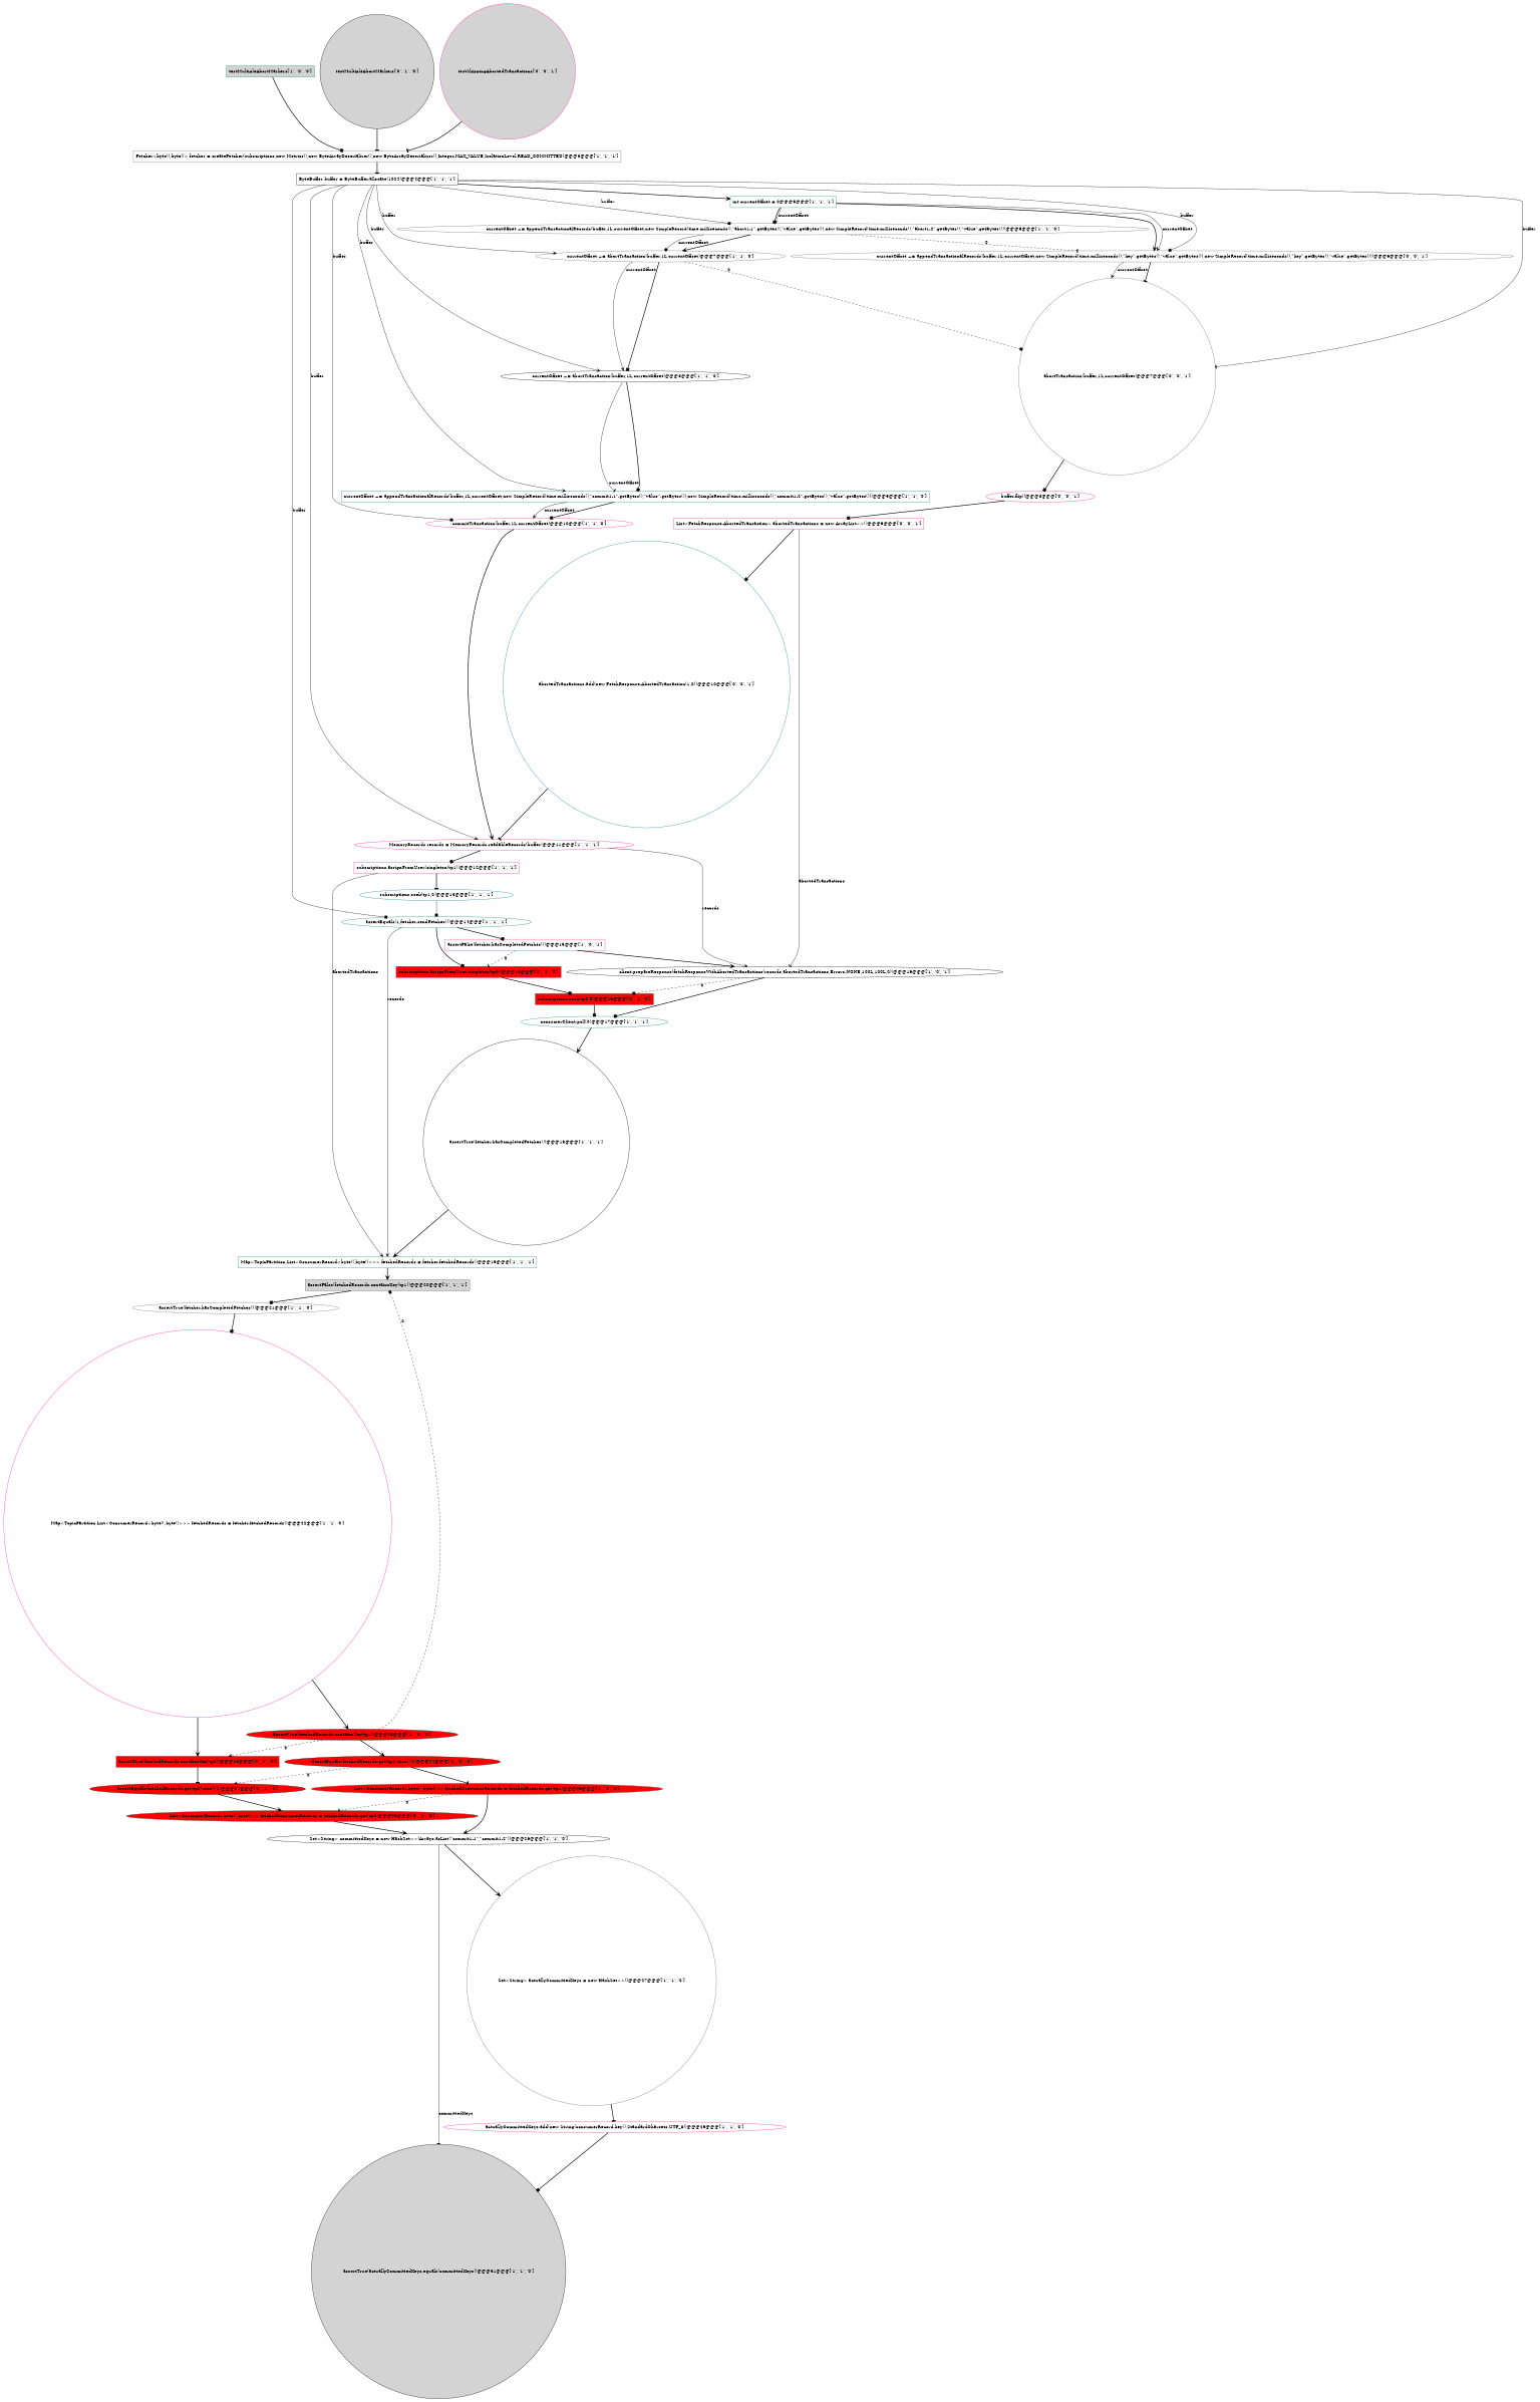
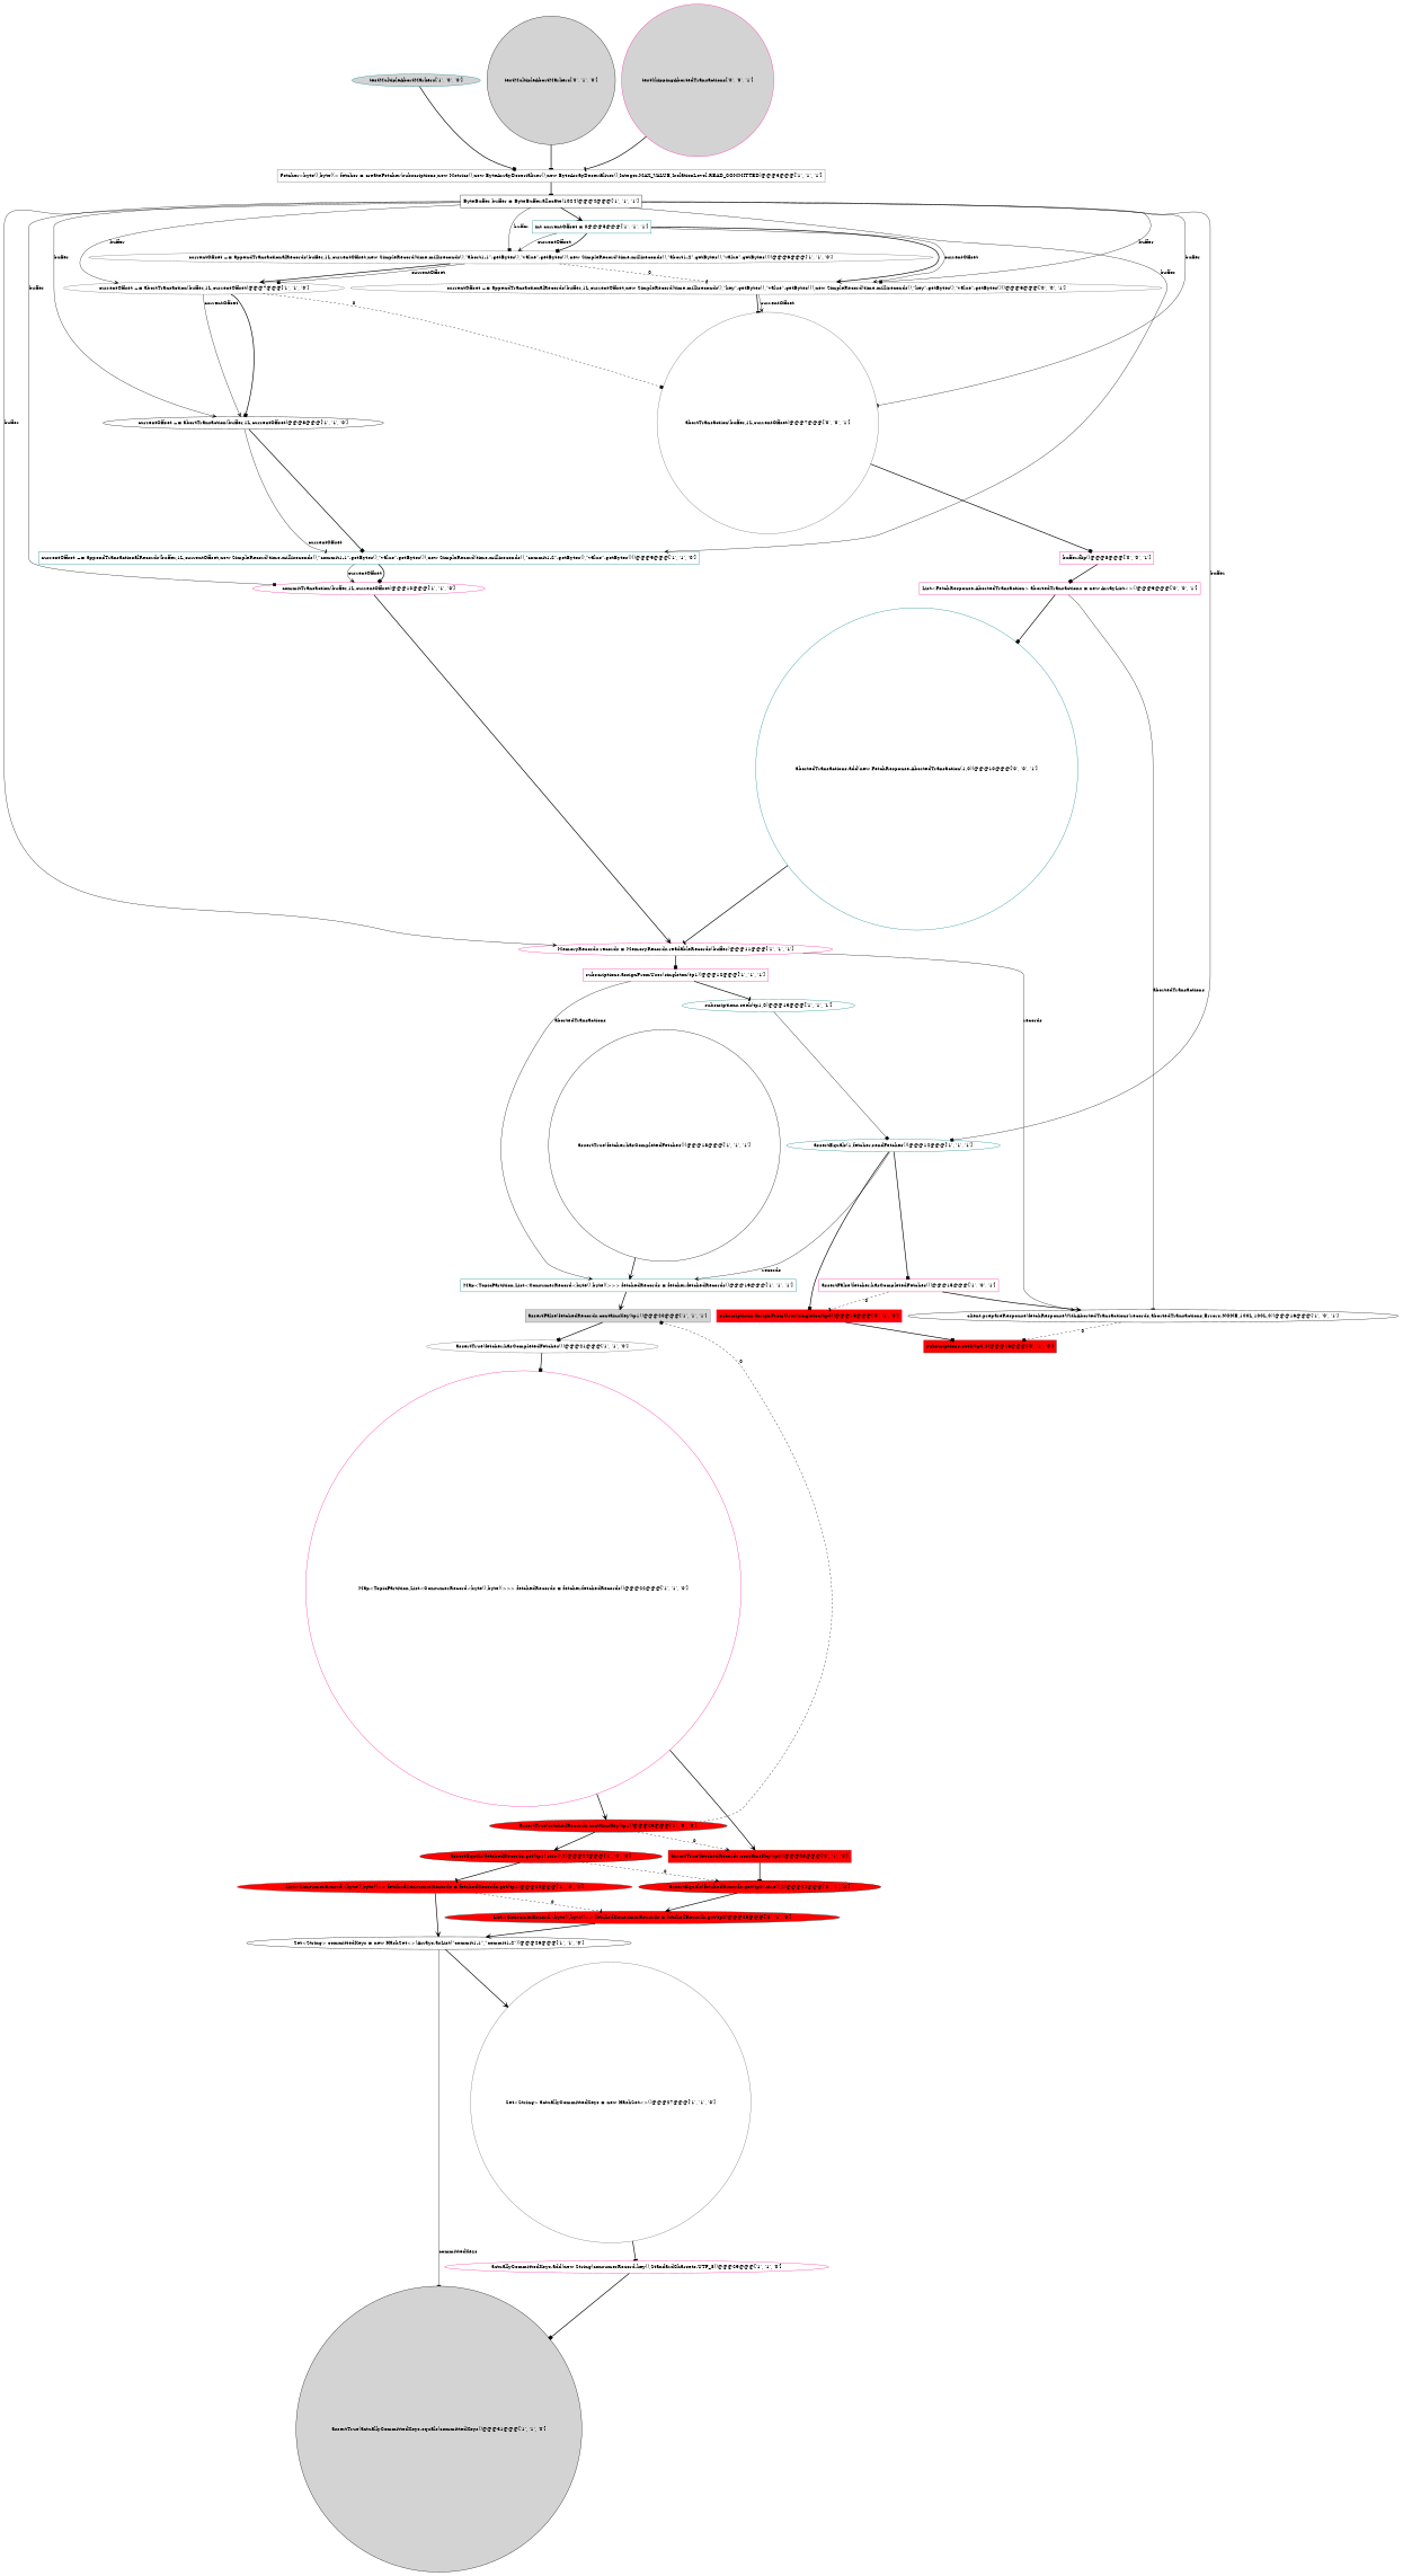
  digraph {
    node [color=teal fillcolor=white shape=ellipse style=filled]
    edge [arrowhead=vee style=bold]
    n1 [color=gray40 label="currentOffset += abortTransaction(buffer,1L,currentOffset)@@@7@@@['1', '1', '0']"]
    n2 [color=gray40 label="abortTransaction(buffer,1L,currentOffset)@@@7@@@['0', '0', '1']" shape=circle]
    n3 [color=black label="currentOffset += abortTransaction(buffer,1L,currentOffset)@@@8@@@['1', '1', '0']"]
-   n4 [color=deeppink label="buffer.flip()@@@8@@@['0', '0', '1']"]
+   n4 [color=deeppink label="buffer.flip()@@@8@@@['0', '0', '1']" shape=box]
    n5 [label="currentOffset += appendTransactionalRecords(buffer,1L,currentOffset,new SimpleRecord(time.milliseconds(),\"commit1-1\".getBytes(),\"value\".getBytes()),new SimpleRecord(time.milliseconds(),\"commit1-2\".getBytes(),\"value\".getBytes()))@@@9@@@['1', '1', '0']" shape=box]
    n6 [color=deeppink label="Map<TopicPartition,List<ConsumerRecord<byte((,byte((>>> fetchedRecords = fetcher.fetchedRecords()@@@22@@@['1', '1', '0']" shape=circle]
    n7 [fillcolor=red label="assertTrue(fetchedRecords.containsKey(tp1))@@@23@@@['1', '0', '0']"]
    n8 [color=gray40 fillcolor=red label="assertTrue(fetchedRecords.containsKey(tp0))@@@23@@@['0', '1', '0']" shape=box]
    n9 [color=gray40 fillcolor=lightgray label="assertFalse(fetchedRecords.containsKey(tp1))@@@20@@@['1', '1', '1']" shape=box]
    n10 [color=black fillcolor=red label="assertEquals(fetchedRecords.get(tp1).size(),2)@@@24@@@['1', '0', '0']"]
    n11 [color=black fillcolor=red label="assertEquals(fetchedRecords.get(tp0).size(),2)@@@24@@@['0', '1', '0']"]
    n12 [color=black label="ByteBuffer buffer = ByteBuffer.allocate(1024)@@@4@@@['1', '1', '1']" shape=box]
    n13 [color=deeppink label="MemoryRecords records = MemoryRecords.readableRecords(buffer)@@@11@@@['1', '1', '1']"]
    n14 [label="int currentOffset = 0@@@5@@@['1', '1', '1']" shape=box]
    n15 [label="assertEquals(1,fetcher.sendFetches())@@@14@@@['1', '1', '1']"]
    n16 [color=deeppink label="commitTransaction(buffer,1L,currentOffset)@@@10@@@['1', '1', '0']"]
    n17 [color=gray40 label="currentOffset += appendTransactionalRecords(buffer,1L,currentOffset,new SimpleRecord(time.milliseconds(),\"key\".getBytes(),\"value\".getBytes()),new SimpleRecord(time.milliseconds(),\"key\".getBytes(),\"value\".getBytes()))@@@6@@@['0', '0', '1']"]
    n18 [color=gray40 label="currentOffset += appendTransactionalRecords(buffer,1L,currentOffset,new SimpleRecord(time.milliseconds(),\"abort1-1\".getBytes(),\"value\".getBytes()),new SimpleRecord(time.milliseconds(),\"abort1-2\".getBytes(),\"value\".getBytes()))@@@6@@@['1', '1', '0']"]
    n19 [color=black label="client.prepareResponse(fetchResponseWithAbortedTransactions(records,abortedTransactions,Errors.NONE,100L,100L,0))@@@16@@@['1', '0', '1']"]
    n20 [color=deeppink label="subscriptions.assignFromUser(singleton(tp1))@@@12@@@['1', '1', '1']" shape=box]
    n21 [label="Map<TopicPartition,List<ConsumerRecord<byte((,byte((>>> fetchedRecords = fetcher.fetchedRecords()@@@19@@@['1', '1', '1']" shape=box]
    n22 [color=deeppink label="assertFalse(fetcher.hasCompletedFetches())@@@15@@@['1', '0', '1']" shape=box]
    n23 [color=deeppink fillcolor=red label="subscriptions.assignFromUser(singleton(tp0))@@@15@@@['0', '1', '0']" shape=box]
    n24 [color=gray40 fillcolor=red label="List<ConsumerRecord<byte((,byte((>> fetchedConsumerRecords = fetchedRecords.get(tp1)@@@25@@@['1', '0', '0']"]
    n25 [fillcolor=red label="List<ConsumerRecord<byte((,byte((>> fetchedConsumerRecords = fetchedRecords.get(tp0)@@@25@@@['0', '1', '0']"]
    n26 [color=black label="Set<String> committedKeys = new HashSet<>(Arrays.asList(\"commit1-1\",\"commit1-2\"))@@@26@@@['1', '1', '0']"]
    n27 [color=gray40 label="Set<String> actuallyCommittedKeys = new HashSet<>()@@@27@@@['1', '1', '0']" shape=circle]
    n28 [color=black fillcolor=lightgray label="assertTrue(actuallyCommittedKeys.equals(committedKeys))@@@31@@@['1', '1', '0']" shape=circle]
    n29 [color=gray40 label="assertTrue(fetcher.hasCompletedFetches())@@@21@@@['1', '1', '0']"]
-   n30 [fillcolor=lightgray label="testMultipleAbortMarkers['1', '0', '0']" shape=box]
+   n30 [fillcolor=lightgray label="testMultipleAbortMarkers['1', '0', '0']"]
    n31 [color=gray40 label="Fetcher<byte((,byte((> fetcher = createFetcher(subscriptions,new Metrics(),new ByteArrayDeserializer(),new ByteArrayDeserializer(),Integer.MAX_VALUE,IsolationLevel.READ_COMMITTED)@@@3@@@['1', '1', '1']" shape=box]
-   n32 [label="consumerClient.poll(0)@@@17@@@['1', '1', '1']"]
    n33 [fillcolor=red label="subscriptions.seek(tp0,0)@@@16@@@['0', '1', '0']" shape=box]
    n34 [label="subscriptions.seek(tp1,0)@@@13@@@['1', '1', '1']"]
    n35 [color=deeppink label="List<FetchResponse.AbortedTransaction> abortedTransactions = new ArrayList<>()@@@9@@@['0', '0', '1']" shape=box]
    n36 [label="abortedTransactions.add(new FetchResponse.AbortedTransaction(1,0))@@@10@@@['0', '0', '1']" shape=circle]
    n37 [color=black label="assertTrue(fetcher.hasCompletedFetches())@@@18@@@['1', '1', '1']" shape=circle]
    n38 [color=black fillcolor=lightgray label="testMultipleAbortMarkers['0', '1', '0']" shape=circle]
    n39 [color=deeppink fillcolor=lightgray label="testSkippingAbortedTransactions['0', '0', '1']" shape=circle]
    n40 [color=deeppink label="actuallyCommittedKeys.add(new String(consumerRecord.key(),StandardCharsets.UTF_8))@@@29@@@['1', '1', '0']"]
    n1 -> n2 [arrowhead=box label=0 style=dashed]
    n1 -> n3 [label=currentOffset style=solid]
    n1 -> n3 [arrowhead=box]
    n2 -> n4 [arrowhead=box]
    n3 -> n5 [arrowhead=tee label=currentOffset style=solid]
    n3 -> n5 [arrowhead=box]
    n4 -> n35 [arrowhead=box]
    n5 -> n16 [arrowhead=box]
    n5 -> n16 [label=currentOffset style=solid]
    n6 -> n7
    n6 -> n8
    n7 -> n8 [label=0 style=dashed]
    n7 -> n9 [arrowhead=box label=0 style=dashed]
    n7 -> n10
    n8 -> n11 [arrowhead=tee]
    n9 -> n29 [arrowhead=box]
    n10 -> n11 [label=0 style=dashed]
    n10 -> n24 [arrowhead=tee]
    n11 -> n25
    n12 -> n1 [label=buffer style=solid]
    n12 -> n2 [arrowhead=tee label=buffer style=solid]
    n12 -> n3 [label=buffer style=solid]
    n12 -> n5 [label=buffer style=solid]
    n12 -> n13 [label=buffer style=solid]
    n12 -> n14
    n12 -> n15 [arrowhead=box label=buffer style=solid]
    n12 -> n16 [arrowhead=box label=buffer style=solid]
    n12 -> n17 [arrowhead=box label=buffer style=solid]
    n12 -> n18 [arrowhead=box label=buffer style=solid]
    n13 -> n19 [label=records style=solid]
    n13 -> n20 [arrowhead=box]
    n14 -> n17
    n14 -> n17 [label=currentOffset style=solid]
    n14 -> n18 [arrowhead=box]
    n14 -> n18 [label=currentOffset style=solid]
    n15 -> n21 [label=records style=solid]
    n15 -> n22 [arrowhead=box]
    n15 -> n23 [arrowhead=box]
    n16 -> n13
    n17 -> n2 [label=currentOffset style=solid]
    n17 -> n2 [arrowhead=tee]
    n18 -> n1
    n18 -> n1 [arrowhead=box label=currentOffset style=solid]
    n18 -> n17 [arrowhead=tee label=0 style=dashed]
-   n19 -> n32 [arrowhead=box]
    n19 -> n33 [arrowhead=box label=0 style=dashed]
    n20 -> n21 [label=abortedTransactions style=solid]
    n20 -> n34 [arrowhead=tee]
    n21 -> n9
    n22 -> n19
    n22 -> n23 [arrowhead=tee label=0 style=dashed]
    n23 -> n33 [arrowhead=box]
    n24 -> n25 [arrowhead=tee label=0 style=dashed]
    n24 -> n26
    n25 -> n26
    n26 -> n27
    n26 -> n28 [arrowhead=tee label=committedKeys style=solid]
    n27 -> n40 [arrowhead=tee]
    n29 -> n6 [arrowhead=box]
    n30 -> n31 [arrowhead=box]
    n31 -> n12 [arrowhead=tee]
-   n32 -> n37
-   n33 -> n32 [arrowhead=box]
    n34 -> n15 [arrowhead=box style=solid]
    n35 -> n19 [arrowhead=tee label=abortedTransactions style=solid]
    n35 -> n36 [arrowhead=box]
    n36 -> n13 [arrowhead=tee]
    n37 -> n21
    n38 -> n31 [arrowhead=tee]
    n39 -> n31 [arrowhead=tee]
    n40 -> n28 [arrowhead=box]
  }
